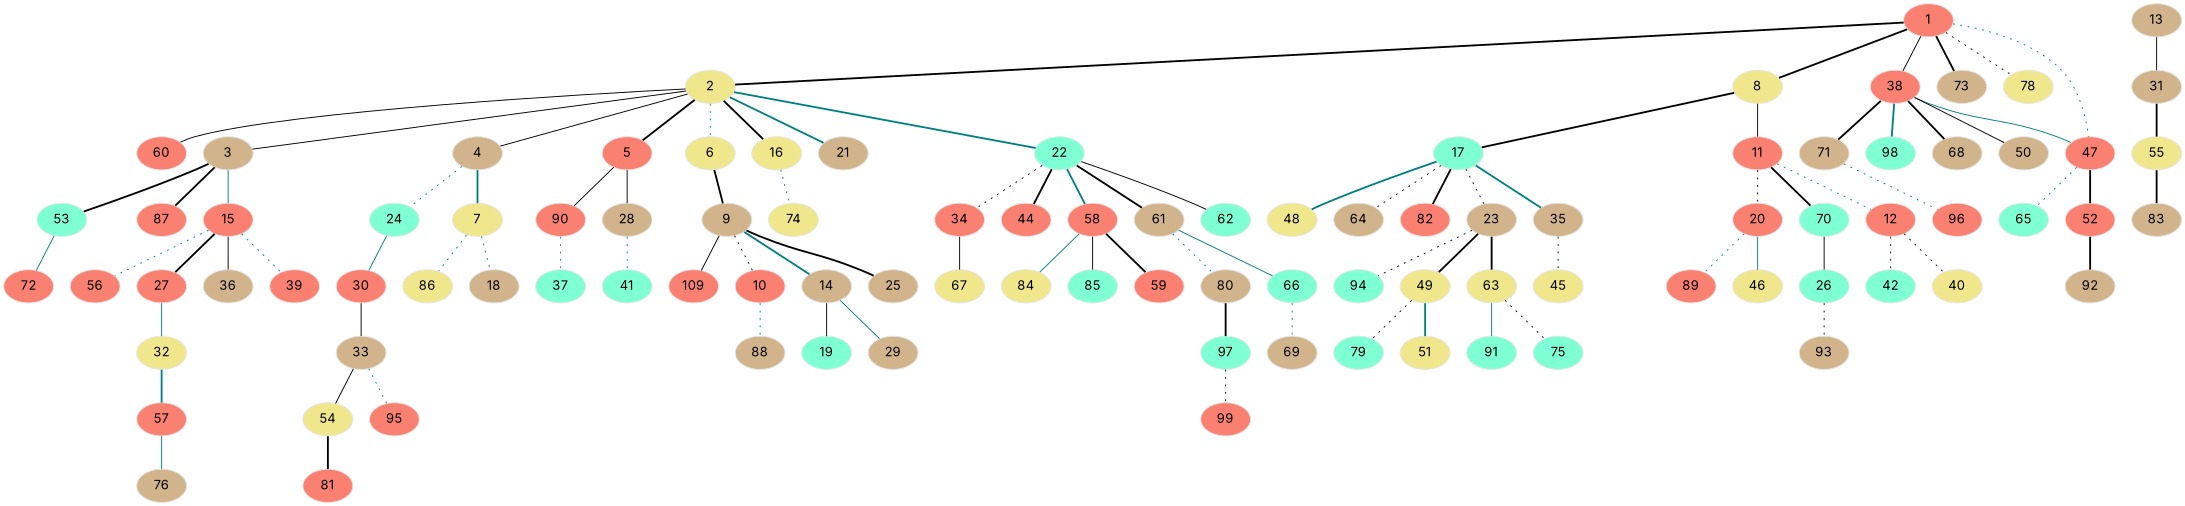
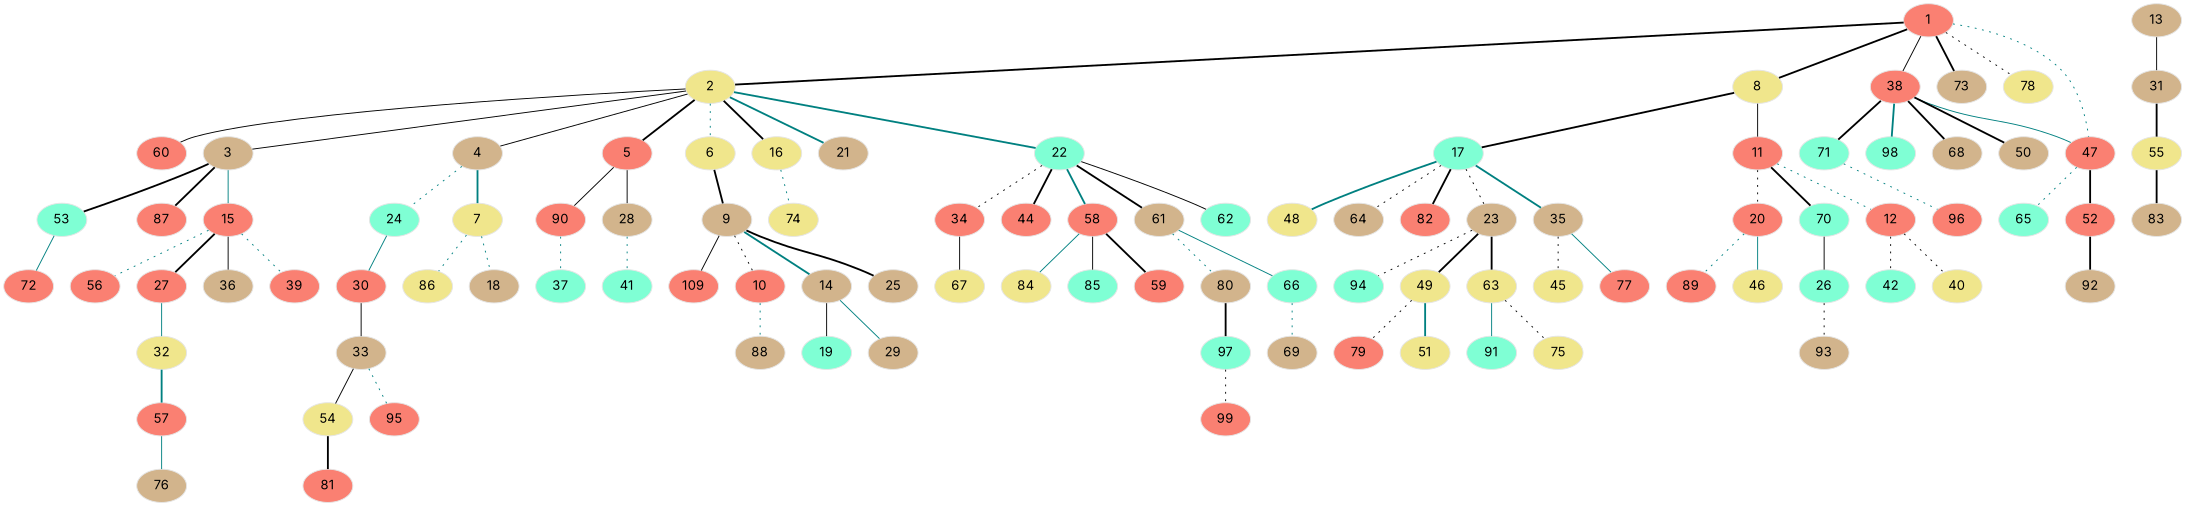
  graph {
    fontname=Inter
    node [color=gray90 fillcolor=salmon fontname=Inter style=filled]
    edge [color=black fontname=Inter style=bold]
    2 [fillcolor=khaki]
    1
    8 [fillcolor=khaki]
    38
    73 [fillcolor=tan]
    78 [fillcolor=khaki]
    47
    3 [fillcolor=tan]
    4 [fillcolor=tan]
    5
    6 [fillcolor=khaki]
    16 [fillcolor=khaki]
    21 [fillcolor=tan]
    22 [fillcolor=aquamarine]
    60
    11
    17 [fillcolor=aquamarine]
    13 [fillcolor=tan]
    31 [fillcolor=tan]
    50 [fillcolor=tan]
    68 [fillcolor=tan]
-   71 [fillcolor=tan]
+   71 [fillcolor=aquamarine]
    98 [fillcolor=aquamarine]
    15
    53 [fillcolor=aquamarine]
    87
    7 [fillcolor=khaki]
    24 [fillcolor=aquamarine]
    28 [fillcolor=tan]
    90
    9 [fillcolor=tan]
    74 [fillcolor=khaki]
    34
    44
    58
    61 [fillcolor=tan]
    62 [fillcolor=aquamarine]
    27
    36 [fillcolor=tan]
    39
    56
    72
    18 [fillcolor=tan]
    86 [fillcolor=khaki]
    30
    41 [fillcolor=aquamarine]
    37 [fillcolor=aquamarine]
    10
    14 [fillcolor=tan]
    25 [fillcolor=tan]
    n51 [label=109]
    12
    20
    70 [fillcolor=aquamarine]
    23 [fillcolor=tan]
    35 [fillcolor=tan]
    48 [fillcolor=khaki]
    64 [fillcolor=tan]
    82
    88 [fillcolor=tan]
    19 [fillcolor=aquamarine]
    29 [fillcolor=tan]
    40 [fillcolor=khaki]
    42 [fillcolor=aquamarine]
    46 [fillcolor=khaki]
    89
    26 [fillcolor=aquamarine]
    55 [fillcolor=khaki]
    32 [fillcolor=khaki]
    49 [fillcolor=khaki]
    63 [fillcolor=khaki]
    94 [fillcolor=aquamarine]
    45 [fillcolor=khaki]
+   77
    93 [fillcolor=tan]
    67 [fillcolor=khaki]
    59
    84 [fillcolor=khaki]
    85 [fillcolor=aquamarine]
    66 [fillcolor=aquamarine]
    80 [fillcolor=tan]
    51 [fillcolor=khaki]
-   79 [fillcolor=aquamarine]
-   75 [fillcolor=aquamarine]
+   79
+   75 [fillcolor=khaki]
    91 [fillcolor=aquamarine]
    33 [fillcolor=tan]
    57
    54 [fillcolor=khaki]
    95
    83 [fillcolor=tan]
    76 [fillcolor=tan]
    81
    52
    65 [fillcolor=aquamarine]
    96
    92 [fillcolor=tan]
    69 [fillcolor=tan]
    97 [fillcolor=aquamarine]
    99
    2 -- 3 [style=solid]
    2 -- 4 [style=solid]
    2 -- 5
    2 -- 6 [color=teal style=dotted]
    2 -- 16
    2 -- 21 [color=teal]
    2 -- 22 [color=teal]
    2 -- 60 [style=solid]
    1 -- 2
    1 -- 8
    1 -- 38 [style=solid]
    1 -- 73
    1 -- 78 [style=dotted]
    1 -- 47 [color=teal style=dotted]
    8 -- 11 [style=solid]
    8 -- 17
    38 -- 47 [color=teal style=solid]
-   38 -- 50 [style=solid]
+   38 -- 50
    38 -- 68
    38 -- 71
    38 -- 98 [color=teal]
    47 -- 52
    47 -- 65 [color=teal style=dotted]
    3 -- 15 [color=teal style=solid]
    3 -- 53
    3 -- 87
    4 -- 7 [color=teal]
    4 -- 24 [color=teal style=dotted]
    5 -- 28 [style=solid]
    5 -- 90 [style=solid]
    6 -- 9
    16 -- 74 [color=teal style=dotted]
    22 -- 34 [style=dotted]
    22 -- 44
    22 -- 58 [color=teal]
    22 -- 61
    22 -- 62 [style=solid]
    11 -- 12 [color=teal style=dotted]
    11 -- 20 [style=dotted]
    11 -- 70
    17 -- 23 [style=dotted]
    17 -- 35 [color=teal]
    17 -- 48 [color=teal]
    17 -- 64 [style=dotted]
    17 -- 82
    13 -- 31 [style=solid]
    31 -- 55
    71 -- 96 [color=teal style=dotted]
    15 -- 27
    15 -- 36 [style=solid]
    15 -- 39 [color=teal style=dotted]
    15 -- 56 [color=teal style=dotted]
    53 -- 72 [color=teal style=solid]
    7 -- 18 [color=teal style=dotted]
    7 -- 86 [color=teal style=dotted]
    24 -- 30 [color=teal style=solid]
    28 -- 41 [color=teal style=dotted]
    90 -- 37 [color=teal style=dotted]
    9 -- 10 [style=dotted]
    9 -- 14 [color=teal]
    9 -- 25
    9 -- n51 [style=solid]
    34 -- 67 [style=solid]
    58 -- 59
    58 -- 84 [color=teal style=solid]
    58 -- 85 [style=solid]
    61 -- 66 [color=teal style=solid]
    61 -- 80 [color=teal style=dotted]
    27 -- 32 [color=teal style=solid]
    30 -- 33 [style=solid]
    10 -- 88 [color=teal style=dotted]
    14 -- 19 [style=solid]
    14 -- 29 [color=teal style=solid]
    12 -- 40 [style=dotted]
    12 -- 42 [style=dotted]
    20 -- 46 [color=teal style=solid]
    20 -- 89 [color=teal style=dotted]
    70 -- 26 [style=solid]
    23 -- 49
    23 -- 63
    23 -- 94 [style=dotted]
    35 -- 45 [style=dotted]
+   35 -- 77 [color=teal style=solid]
    26 -- 93 [style=dotted]
    55 -- 83
    32 -- 57 [color=teal]
    49 -- 51 [color=teal]
    49 -- 79 [style=dotted]
    63 -- 75 [style=dotted]
    63 -- 91 [color=teal style=solid]
    66 -- 69 [color=teal style=dotted]
    80 -- 97
    33 -- 54 [style=solid]
    33 -- 95 [color=teal style=dotted]
    57 -- 76 [color=teal style=solid]
    54 -- 81
    52 -- 92
    97 -- 99 [style=dotted]
  }
